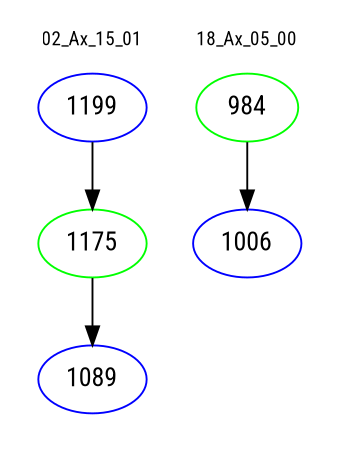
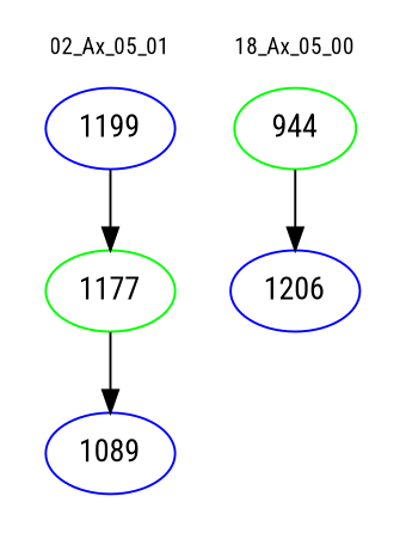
  digraph {
    fontname="Roboto Condensed"
    node [color=blue fontname="Roboto Condensed"]
    edge [color=black fontname="Roboto Condensed"]
    n1 [label=1199]
-   n2 [color=green label=1175]
+   n2 [color=green label=1177]
    n3 [label=1089]
-   n4 [color=green label=984]
-   n5 [label=1006]
+   n4 [color=green label=944]
+   n5 [label=1206]
    subgraph cluster_1 {
      color=white
      fontsize=10
-     label="02_Ax_15_01"
+     label="02_Ax_05_01"
      n1
      n2
      n3
    }
    subgraph cluster_2 {
      color=white
      fontsize=10
      label="18_Ax_05_00"
      n4
      n5
    }
    n1 -> n2
    n2 -> n3
    n4 -> n5
  }
